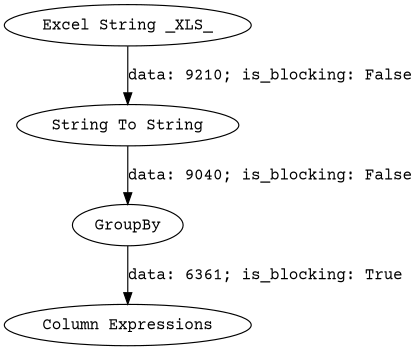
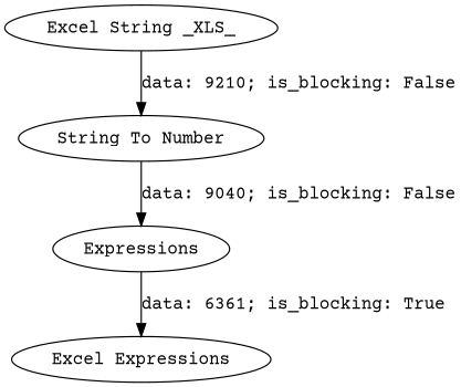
  digraph {
    fontname="Courier Prime"
    rankdir=TB
    node [fontname="Courier Prime"]
    edge [fontname="Courier Prime"]
    n1 [label="Excel String _XLS_"]
-   n2 [label="String To String"]
-   n3 [label=GroupBy]
-   n4 [label="Column Expressions"]
+   n2 [label="String To Number"]
+   n3 [label=Expressions]
+   n4 [label="Excel Expressions"]
    n1 -> n2 [label="data: 9210; is_blocking: False"]
    n2 -> n3 [label="data: 9040; is_blocking: False"]
    n3 -> n4 [label="data: 6361; is_blocking: True"]
  }
